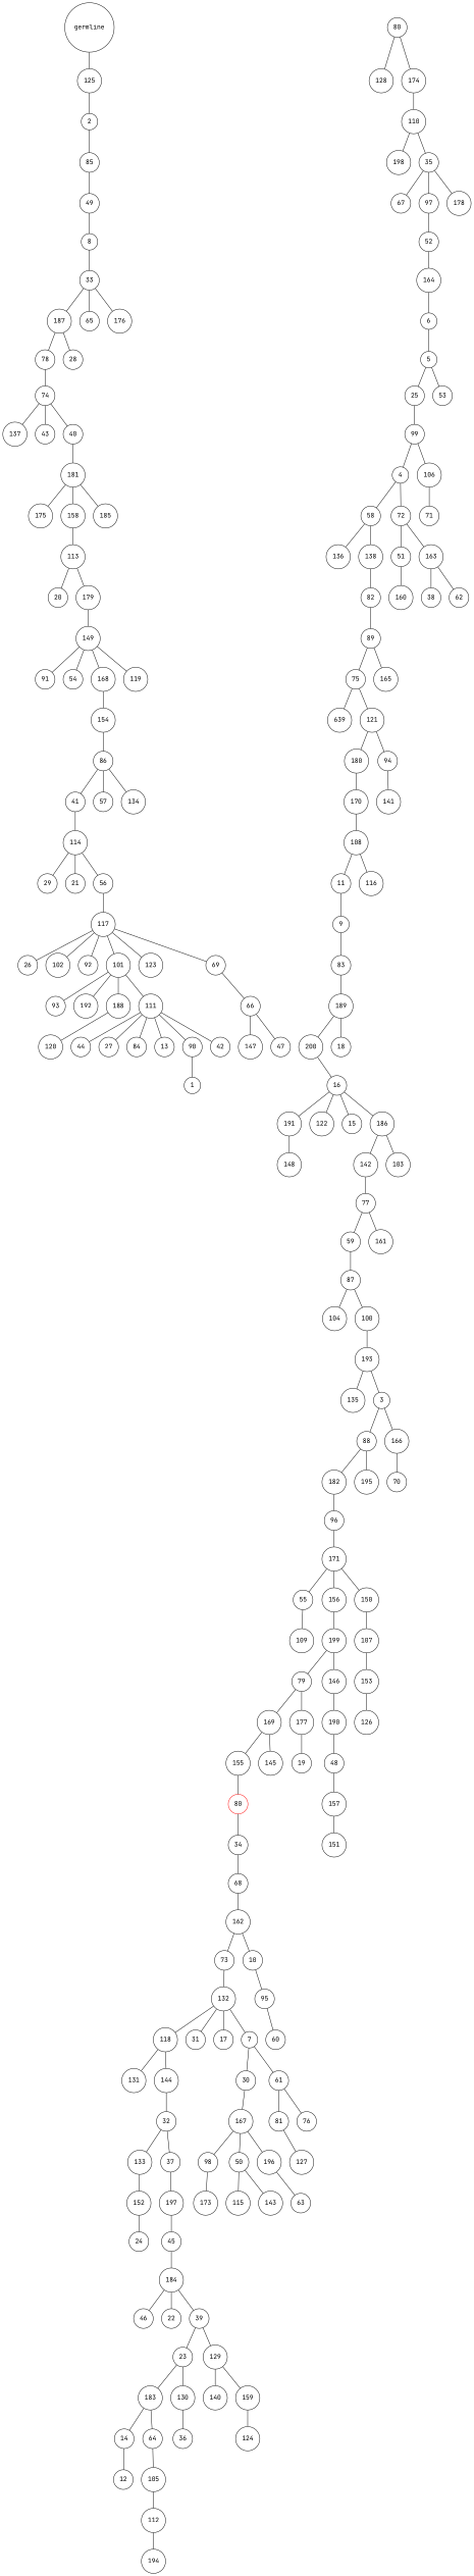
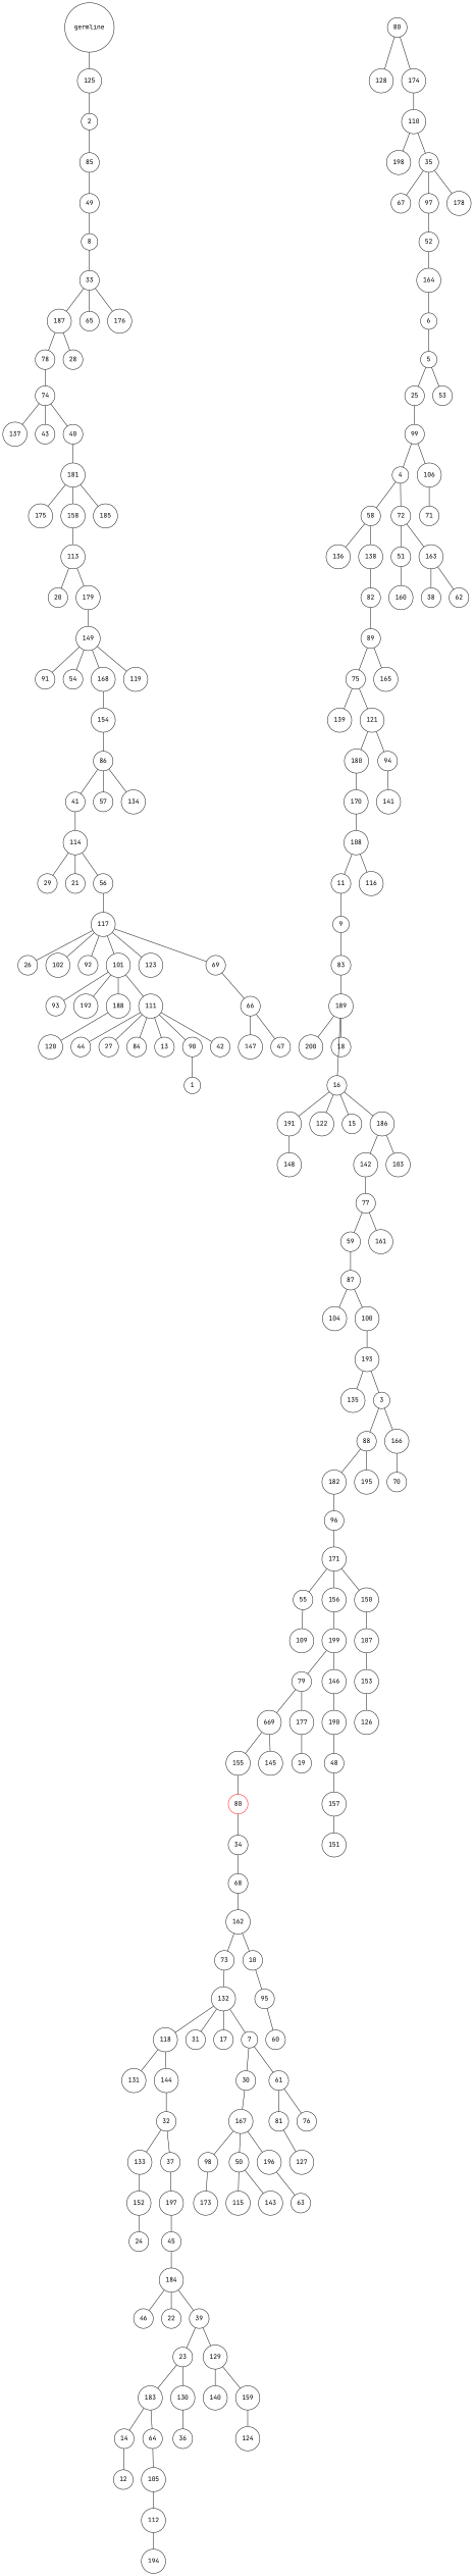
  graph {
    fontname="JetBrains Mono"
    rankdir=UD
    splines=line
    node [fontname="JetBrains Mono" shape=circle]
    edge [fontname="JetBrains Mono"]
    n1 [label=germline]
    n2 [label=125]
    n3 [label=2]
    n4 [label=85]
    n5 [label=49]
    n6 [label=8]
    n7 [label=33]
    n8 [label=187]
    n9 [label=65]
    n10 [label=176]
    n11 [label=78]
    n12 [label=28]
    n13 [label=74]
    n14 [label=137]
    n15 [label=43]
    n16 [label=40]
    n17 [label=181]
    n18 [label=175]
    n19 [label=158]
    n20 [label=185]
    n21 [label=113]
    n22 [label=20]
    n23 [label=179]
    n24 [label=149]
    n25 [label=91]
    n26 [label=54]
    n27 [label=168]
    n28 [label=119]
    n29 [label=154]
    n30 [label=86]
    n31 [label=41]
    n32 [label=57]
    n33 [label=134]
    n34 [label=114]
    n35 [label=29]
    n36 [label=21]
    n37 [label=56]
    n38 [label=117]
    n39 [label=26]
    n40 [label=102]
    n41 [label=92]
    n42 [label=101]
    n43 [label=123]
    n44 [label=69]
    n45 [label=93]
    n46 [label=192]
    n47 [label=188]
    n48 [label=111]
    n49 [label=66]
    n50 [label=120]
    n51 [label=44]
    n52 [label=27]
    n53 [label=84]
    n54 [label=13]
    n55 [label=90]
    n56 [label=42]
    n57 [label=1]
    n58 [label=147]
    n59 [label=47]
    n60 [label=80]
    n61 [label=128]
    n62 [label=174]
    n63 [label=110]
    n64 [label=198]
    n65 [label=35]
    n66 [label=67]
    n67 [label=97]
    n68 [label=178]
    n69 [label=52]
    n70 [label=164]
    n71 [label=6]
    n72 [label=5]
    n73 [label=25]
    n74 [label=53]
    n75 [label=99]
    n76 [label=4]
    n77 [label=106]
    n78 [label=58]
    n79 [label=72]
    n80 [label=71]
    n81 [label=136]
    n82 [label=138]
    n83 [label=51]
    n84 [label=163]
    n85 [label=82]
    n86 [label=89]
    n87 [label=75]
    n88 [label=165]
-   n89 [label=639]
+   n89 [label=139]
    n90 [label=121]
    n91 [label=180]
    n92 [label=94]
    n93 [label=170]
    n94 [label=141]
    n95 [label=108]
    n96 [label=11]
    n97 [label=116]
    n98 [label=9]
    n99 [label=83]
    n100 [label=189]
    n101 [label=200]
    n102 [label=18]
    n103 [label=16]
    n104 [label=191]
    n105 [label=122]
    n106 [label=15]
    n107 [label=186]
    n108 [label=148]
    n109 [label=142]
    n110 [label=103]
    n111 [label=77]
    n112 [label=59]
    n113 [label=161]
    n114 [label=87]
    n115 [label=104]
    n116 [label=100]
    n117 [label=193]
    n118 [label=135]
    n119 [label=3]
    n120 [label=88]
    n121 [label=166]
    n122 [label=182]
    n123 [label=195]
    n124 [label=70]
    n125 [label=96]
    n126 [label=171]
    n127 [label=55]
    n128 [label=156]
    n129 [label=150]
    n130 [label=109]
    n131 [label=199]
    n132 [label=107]
    n133 [label=79]
    n134 [label=146]
-   n135 [label=169]
+   n135 [label=669]
    n136 [label=177]
    n137 [label=190]
    n138 [label=155]
    n139 [label=145]
    n140 [label=19]
    n141 [color=red label=80]
    n142 [label=34]
    n143 [label=68]
    n144 [label=162]
    n145 [label=73]
    n146 [label=10]
    n147 [label=132]
    n148 [label=95]
    n149 [label=118]
    n150 [label=31]
    n151 [label=17]
    n152 [label=7]
    n153 [label=131]
    n154 [label=144]
    n155 [label=30]
    n156 [label=61]
    n157 [label=32]
    n158 [label=133]
    n159 [label=37]
    n160 [label=152]
    n161 [label=197]
    n162 [label=24]
    n163 [label=45]
    n164 [label=184]
    n165 [label=46]
    n166 [label=22]
    n167 [label=39]
    n168 [label=23]
    n169 [label=129]
    n170 [label=183]
    n171 [label=130]
    n172 [label=140]
    n173 [label=159]
    n174 [label=14]
    n175 [label=64]
    n176 [label=36]
    n177 [label=12]
    n178 [label=105]
    n179 [label=112]
    n180 [label=194]
    n181 [label=124]
    n182 [label=167]
    n183 [label=81]
    n184 [label=76]
    n185 [label=98]
    n186 [label=50]
    n187 [label=196]
    n188 [label=173]
    n189 [label=115]
    n190 [label=143]
    n191 [label=63]
    n192 [label=127]
    n193 [label=60]
    n194 [label=48]
    n195 [label=157]
    n196 [label=151]
    n197 [label=153]
    n198 [label=126]
    n199 [label=160]
    n200 [label=38]
    n201 [label=62]
    n1 -- n2
    n2 -- n3
    n3 -- n4
    n4 -- n5
    n5 -- n6
    n6 -- n7
    n7 -- n8
    n7 -- n9
    n7 -- n10
    n8 -- n11
    n8 -- n12
    n11 -- n13
    n13 -- n14
    n13 -- n15
    n13 -- n16
    n16 -- n17
    n17 -- n18
    n17 -- n19
    n17 -- n20
    n19 -- n21
    n21 -- n22
    n21 -- n23
    n23 -- n24
    n24 -- n25
    n24 -- n26
    n24 -- n27
    n24 -- n28
    n27 -- n29
    n29 -- n30
    n30 -- n31
    n30 -- n32
    n30 -- n33
    n31 -- n34
    n34 -- n35
    n34 -- n36
    n34 -- n37
    n37 -- n38
    n38 -- n39
    n38 -- n40
    n38 -- n41
    n38 -- n42
    n38 -- n43
    n38 -- n44
    n42 -- n45
    n42 -- n46
    n42 -- n47
    n42 -- n48
    n44 -- n49
    n47 -- n50
    n48 -- n51
    n48 -- n52
    n48 -- n53
    n48 -- n54
    n48 -- n55
    n48 -- n56
    n49 -- n58
    n49 -- n59
    n55 -- n57
    n60 -- n61
    n60 -- n62
    n62 -- n63
    n63 -- n64
    n63 -- n65
    n65 -- n66
    n65 -- n67
    n65 -- n68
    n67 -- n69
    n69 -- n70
    n70 -- n71
    n71 -- n72
    n72 -- n73
    n72 -- n74
    n73 -- n75
    n75 -- n76
    n75 -- n77
    n76 -- n78
    n76 -- n79
    n77 -- n80
    n78 -- n81
    n78 -- n82
    n79 -- n83
    n79 -- n84
    n82 -- n85
    n83 -- n199
    n84 -- n200
    n84 -- n201
    n85 -- n86
    n86 -- n87
    n86 -- n88
    n87 -- n89
    n87 -- n90
    n90 -- n91
    n90 -- n92
    n91 -- n93
    n92 -- n94
    n93 -- n95
    n95 -- n96
    n95 -- n97
    n96 -- n98
    n98 -- n99
    n99 -- n100
    n100 -- n101
    n100 -- n102
-   n101 -- n103
+   n100 -- n103
    n103 -- n104
    n103 -- n105
    n103 -- n106
    n103 -- n107
    n104 -- n108
    n107 -- n109
    n107 -- n110
    n109 -- n111
    n111 -- n112
    n111 -- n113
    n112 -- n114
    n114 -- n115
    n114 -- n116
    n116 -- n117
    n117 -- n118
    n117 -- n119
    n119 -- n120
    n119 -- n121
    n120 -- n122
    n120 -- n123
    n121 -- n124
    n122 -- n125
    n125 -- n126
    n126 -- n127
    n126 -- n128
    n126 -- n129
    n127 -- n130
    n128 -- n131
    n129 -- n132
    n131 -- n133
    n131 -- n134
    n132 -- n197
    n133 -- n135
    n133 -- n136
    n134 -- n137
    n135 -- n138
    n135 -- n139
    n136 -- n140
    n137 -- n194
    n138 -- n141
    n141 -- n142
    n142 -- n143
    n143 -- n144
    n144 -- n145
    n144 -- n146
    n145 -- n147
    n146 -- n148
    n147 -- n149
    n147 -- n150
    n147 -- n151
    n147 -- n152
    n148 -- n193
    n149 -- n153
    n149 -- n154
    n152 -- n155
    n152 -- n156
    n154 -- n157
    n155 -- n182
    n156 -- n183
    n156 -- n184
    n157 -- n158
    n157 -- n159
    n158 -- n160
    n159 -- n161
    n160 -- n162
    n161 -- n163
    n163 -- n164
    n164 -- n165
    n164 -- n166
    n164 -- n167
    n167 -- n168
    n167 -- n169
    n168 -- n170
    n168 -- n171
    n169 -- n172
    n169 -- n173
    n170 -- n174
    n170 -- n175
    n171 -- n176
    n173 -- n181
    n174 -- n177
    n175 -- n178
    n178 -- n179
    n179 -- n180
    n182 -- n185
    n182 -- n186
    n182 -- n187
    n183 -- n192
    n185 -- n188
    n186 -- n189
    n186 -- n190
    n187 -- n191
    n194 -- n195
    n195 -- n196
    n197 -- n198
  }
